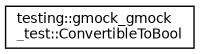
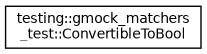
  digraph {
    rankdir=LR
-   n1 [color=black fillcolor=white fontname=Helvetica fontsize=10 height=0.2 label="testing::gmock_gmock\l_test::ConvertibleToBool" shape=record style=filled width=0.4]
+   n1 [color=black fillcolor=white fontname=Helvetica fontsize=10 height=0.2 label="testing::gmock_matchers\l_test::ConvertibleToBool" shape=record style=filled width=0.4]
  }
